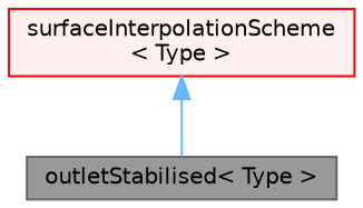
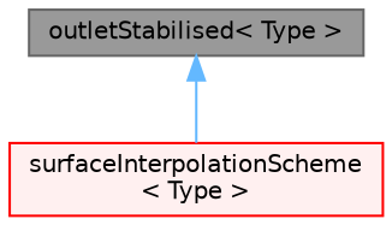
  digraph {
    node [fontname=Helvetica fontsize=10 shape=box style=filled]
    n1 [color=gray40 fillcolor=grey60 fontcolor=black height=0.2 label="outletStabilised\< Type \>" width=0.4]
    n2 [color=red fillcolor="#FFF0F0" height=0.2 label="surfaceInterpolationScheme\l\< Type \>" width=0.4]
-   n2 -> n1 [color=steelblue1 dir=back fontname=Helvetica fontsize=10 labelfontname=Helvetica labelfontsize=10 style=solid]
+   n1 -> n2 [color=steelblue1 dir=back fontname=Helvetica fontsize=10 labelfontname=Helvetica labelfontsize=10 style=solid]
  }
